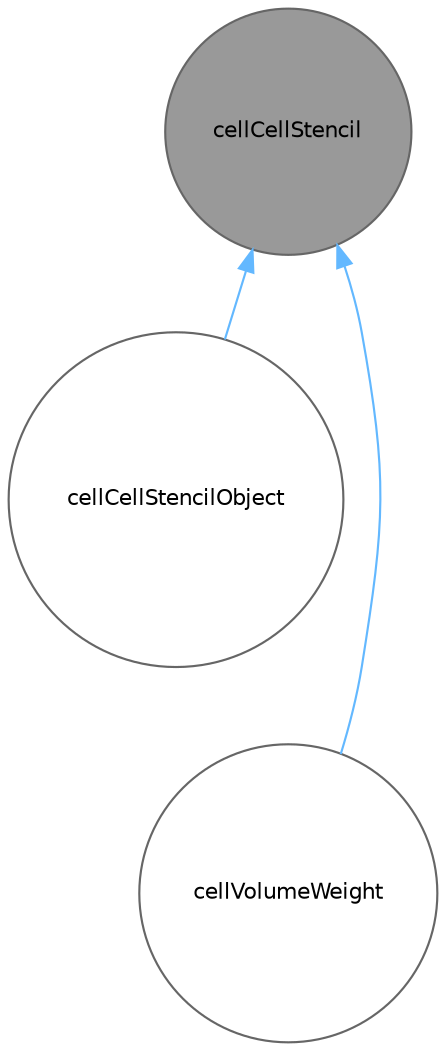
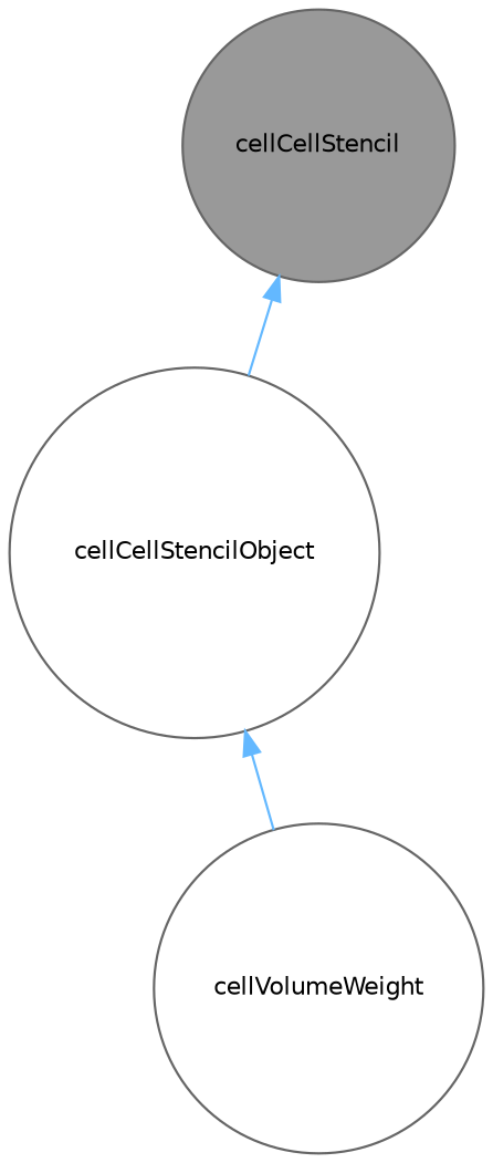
  digraph {
    node [color=gray40 fillcolor=white fontname=Helvetica fontsize=10 shape=circle style=filled]
    edge [color=steelblue1 dir=back fontname=Helvetica fontsize=10 labelfontname=Helvetica labelfontsize=10 style=solid]
    n1 [fillcolor=grey60 fontcolor=black height=0.2 label=cellCellStencil width=0.4]
    n2 [height=0.2 label=cellCellStencilObject width=0.4]
    n3 [height=0.2 label=cellVolumeWeight width=0.4]
    n1 -> n2
-   n1 -> n3
+   n2 -> n3
  }
